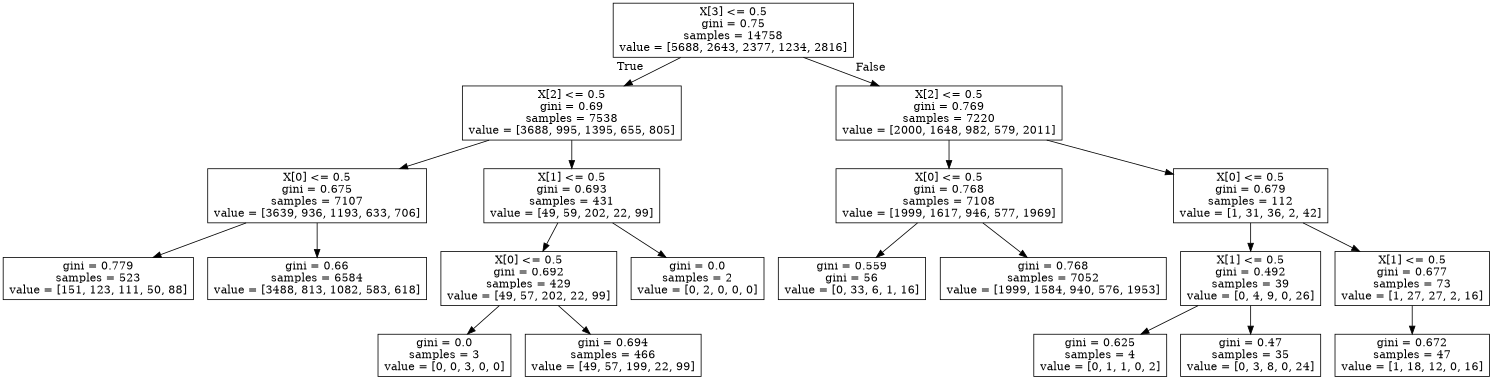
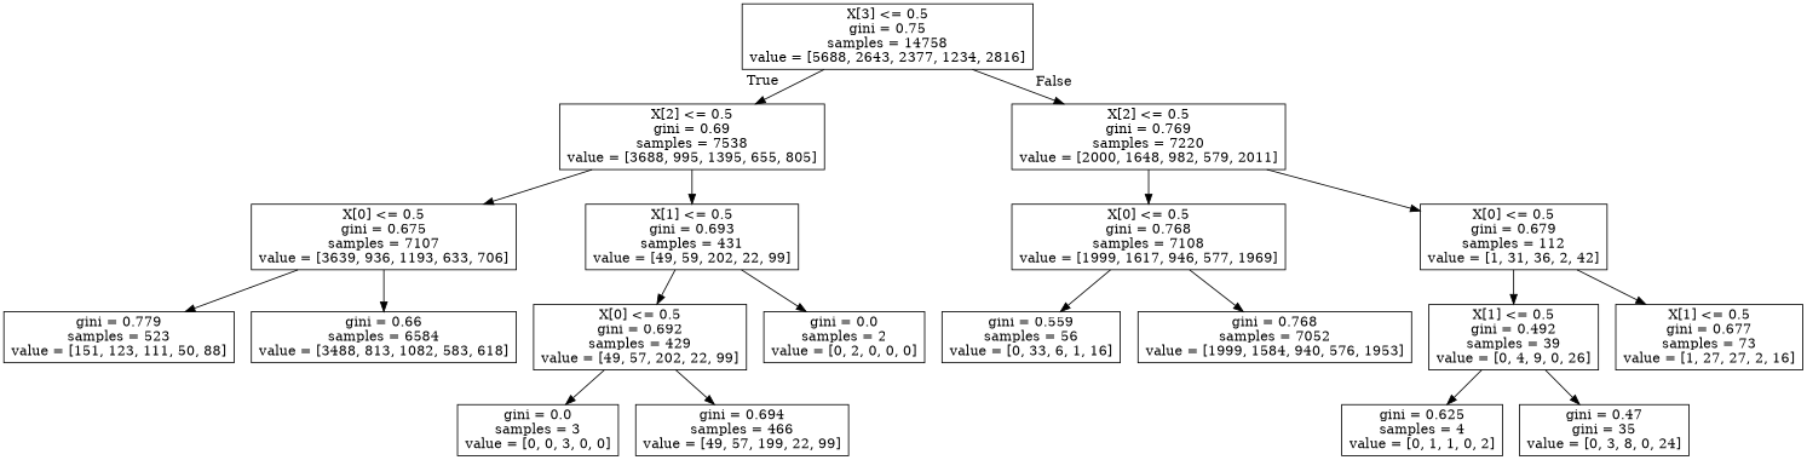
  digraph {
    node [shape=box]
    n1 [label="X[3] <= 0.5\ngini = 0.75\nsamples = 14758\nvalue = [5688, 2643, 2377, 1234, 2816]"]
    n2 [label="X[2] <= 0.5\ngini = 0.69\nsamples = 7538\nvalue = [3688, 995, 1395, 655, 805]"]
    n3 [label="X[2] <= 0.5\ngini = 0.769\nsamples = 7220\nvalue = [2000, 1648, 982, 579, 2011]"]
    n4 [label="X[0] <= 0.5\ngini = 0.675\nsamples = 7107\nvalue = [3639, 936, 1193, 633, 706]"]
    n5 [label="X[1] <= 0.5\ngini = 0.693\nsamples = 431\nvalue = [49, 59, 202, 22, 99]"]
    n6 [label="X[0] <= 0.5\ngini = 0.768\nsamples = 7108\nvalue = [1999, 1617, 946, 577, 1969]"]
    n7 [label="X[0] <= 0.5\ngini = 0.679\nsamples = 112\nvalue = [1, 31, 36, 2, 42]"]
    n8 [label="gini = 0.779\nsamples = 523\nvalue = [151, 123, 111, 50, 88]"]
    n9 [label="gini = 0.66\nsamples = 6584\nvalue = [3488, 813, 1082, 583, 618]"]
    n10 [label="X[0] <= 0.5\ngini = 0.692\nsamples = 429\nvalue = [49, 57, 202, 22, 99]"]
    n11 [label="gini = 0.0\nsamples = 2\nvalue = [0, 2, 0, 0, 0]"]
    n12 [label="gini = 0.0\nsamples = 3\nvalue = [0, 0, 3, 0, 0]"]
    n13 [label="gini = 0.694\nsamples = 466\nvalue = [49, 57, 199, 22, 99]"]
-   n14 [label="gini = 0.559\ngini = 56\nvalue = [0, 33, 6, 1, 16]"]
+   n14 [label="gini = 0.559\nsamples = 56\nvalue = [0, 33, 6, 1, 16]"]
    n15 [label="gini = 0.768\nsamples = 7052\nvalue = [1999, 1584, 940, 576, 1953]"]
    n16 [label="X[1] <= 0.5\ngini = 0.492\nsamples = 39\nvalue = [0, 4, 9, 0, 26]"]
    n17 [label="X[1] <= 0.5\ngini = 0.677\nsamples = 73\nvalue = [1, 27, 27, 2, 16]"]
    n18 [label="gini = 0.625\nsamples = 4\nvalue = [0, 1, 1, 0, 2]"]
-   n19 [label="gini = 0.47\nsamples = 35\nvalue = [0, 3, 8, 0, 24]"]
-   n20 [label="gini = 0.672\nsamples = 47\nvalue = [1, 18, 12, 0, 16]"]
+   n19 [label="gini = 0.47\ngini = 35\nvalue = [0, 3, 8, 0, 24]"]
    n1 -> n2 [headlabel=True labelangle=45 labeldistance=2.5]
    n1 -> n3 [headlabel=False labelangle=-45 labeldistance=2.5]
    n2 -> n4
    n2 -> n5
    n3 -> n6
    n3 -> n7
    n4 -> n8
    n4 -> n9
    n5 -> n10
    n5 -> n11
    n6 -> n14
    n6 -> n15
    n7 -> n16
    n7 -> n17
    n10 -> n12
    n10 -> n13
    n16 -> n18
    n16 -> n19
-   n17 -> n20
  }
